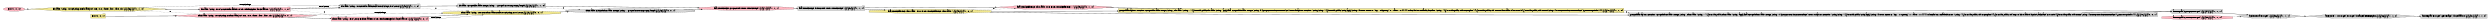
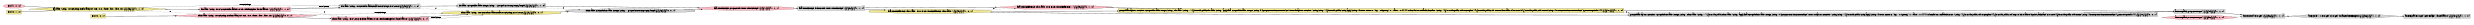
  digraph {
    rankdir=LR
    node [fillcolor=lightgrey shape=folder style=filled]
    edge [style=bold]
    n1 [fillcolor=khaki label="error['0', '0', '1']"]
    n2 [fillcolor=lightpink label="Observable<String> sourceStrings = Observable.just(\"one\",\"two\",\"three\",\"four\",\"five\",\"six\")@@@3@@@['0', '0', '1']" shape=hexagon]
    n3 [fillcolor=khaki label="Observable<String> source = Observable.concat(sourceStrings,errorSource)@@@5@@@['0', '0', '1']" shape=octagon]
    n4 [fillcolor=lightpink label="Observable<String> errorSource = Observable.error(new RuntimeException(\"forced failure\"))@@@4@@@['0', '0', '1']" shape=box]
    n5 [label="Flowable<GroupedFlowable<Integer,String>> grouped = source.groupBy(length)@@@6@@@['1', '1', '0']"]
    n6 [fillcolor=lightpink label="final AtomicInteger groupCounter = new AtomicInteger()@@@7@@@['1', '1', '1']" shape=octagon]
    n7 [label="Observable<GroupedObservable<Integer,String>> grouped = source.groupBy(length)@@@6@@@['0', '0', '1']" shape=octagon]
    n8 [label="final AtomicInteger eventCounter = new AtomicInteger()@@@8@@@['1', '1', '1']"]
    n9 [label="Flowable<String> source = Flowable.concat(sourceStrings,errorSource)@@@5@@@['1', '1', '0']"]
    n10 [fillcolor=lightpink label="final AtomicReference<Throwable> error = new AtomicReference<>()@@@9@@@['0', '1', '0']" shape=hexagon]
    n11 [fillcolor=khaki label="grouped.flatMap(new Function<GroupedFlowable<Integer,String>,Flowable<String>>(){@Override public Flowable<String> apply(final GroupedFlowable<Integer,String> f){groupCounter.incrementAndGet()return f.map(new Function<String,String>(){@Override public String apply(String v){return \"Event => key: \" + f.getKey() + \" value: \" + v}})}}).subscribe(new DefaultSubscriber<String>(){@Override public void onComplete(){}@Override public void onError(Throwable e){error.set(e)}@Override public void onNext(String v){eventCounter.incrementAndGet()System.out.println(v)}})@@@10@@@['1', '1', '0']"]
    n12 [label="grouped.flatMap(new Function<GroupedObservable<Integer,String>,Observable<String>>(){@Override public Observable<String> apply(final GroupedObservable<Integer,String> o){groupCounter.incrementAndGet()return o.map(new Function<String,String>(){@Override public String apply(String v){return \"Event => key: \" + o.getKey() + \" value: \" + v}})}}).subscribe(new DefaultObserver<String>(){@Override public void onComplete(){}@Override public void onError(Throwable e){e.printStackTrace()error.set(e)}@Override public void onNext(String v){eventCounter.incrementAndGet()System.out.println(v)}})@@@10@@@['0', '0', '1']"]
    n13 [label="assertEquals(3,groupCounter.get())@@@34@@@['1', '1', '1']" shape=box]
    n14 [fillcolor=khaki label="final AtomicReference<Throwable> error = new AtomicReference<Throwable>()@@@9@@@['1', '0', '1']" shape=octagon]
    n15 [fillcolor=lightpink label="error['1', '0', '0']" shape=octagon]
    n16 [fillcolor=khaki label="Flowable<String> sourceStrings = Flowable.just(\"one\",\"two\",\"three\",\"four\",\"five\",\"six\")@@@3@@@['1', '1', '0']" shape=hexagon]
    n17 [fillcolor=lightpink label="Flowable<String> errorSource = Flowable.error(new TestException(\"forced failure\"))@@@4@@@['1', '1', '0']"]
-   n19 [label="assertNotNull(error.get())@@@36@@@['1', '1', '1']" shape=hexagon]
+   n18 [fillcolor=khaki label="error['0', '1', '0']"]
+   n19 [label="assertNotNull(error.get())@@@36@@@['1', '1', '1']"]
    n20 [label="assertTrue(\"\" + error.get(),error.get() instanceof TestException)@@@36@@@['1', '1', '0']" shape=hexagon]
    n21 [label="assertEquals(error.get().getMessage(),\"forced failure\")@@@37@@@['1', '1', '0']" shape=box]
-   n22 [fillcolor=lightpink label="assertEquals(6,eventCounter.get())@@@35@@@['1', '1', '1']" shape=octagon]
+   n22 [fillcolor=lightpink label="assertEquals(6,eventCounter.get())@@@35@@@['1', '1', '1']" shape=hexagon]
    n1 -> n2
    n2 -> n3 [label=sourceStrings style=solid]
    n2 -> n4
    n3 -> n7
    n4 -> n3
    n4 -> n3 [label=errorSource style=solid]
    n5 -> n6
    n5 -> n7 [label=0 style=dashed]
    n6 -> n8
    n7 -> n6
    n8 -> n10
    n8 -> n14
    n9 -> n3 [label=0 style=dashed]
    n9 -> n5
    n10 -> n11
    n11 -> n12 [label=0 style=dashed]
    n11 -> n13
    n12 -> n13
    n13 -> n19
    n14 -> n10 [label=0 style=dashed]
    n14 -> n11
    n14 -> n12
    n15 -> n16
    n16 -> n2 [label=0 style=dashed]
    n16 -> n9 [label=sourceStrings style=solid]
    n16 -> n17
    n17 -> n4 [label=0 style=dashed]
    n17 -> n9 [label=errorSource style=solid]
    n17 -> n9
+   n18 -> n16
    n19 -> n20
    n20 -> n21
    n22 -> n19 [style=dashed]
  }
